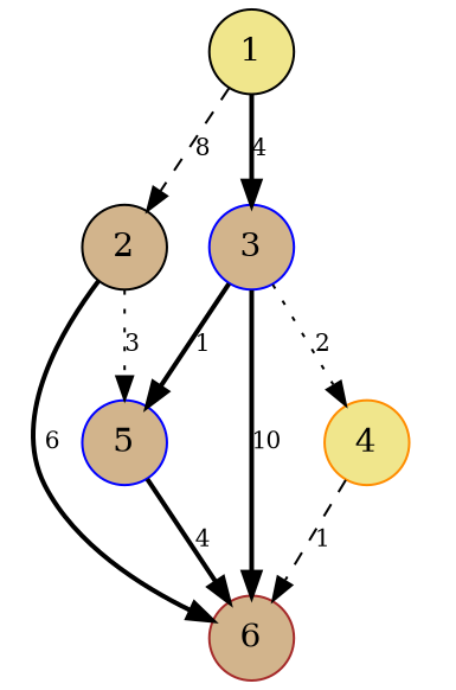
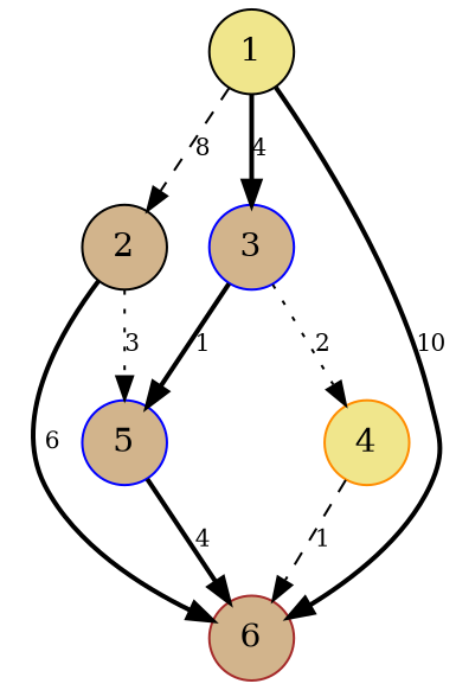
  digraph {
    node [color=black fillcolor=tan shape=circle style=filled]
    edge [fontsize=10 style=bold]
    1 [fillcolor=khaki]
    2
    3 [color=blue]
    5 [color=blue]
    6 [color=brown]
    4 [color=darkorange fillcolor=khaki]
    1 -> 2 [label=8 style=dashed]
    1 -> 3 [label=4]
    2 -> 5 [label=3 style=dotted]
    2 -> 6 [label=6]
    3 -> 5 [label=1]
-   3 -> 6 [label=10]
+   1 -> 6 [label=10]
    3 -> 4 [label=2 style=dotted]
    5 -> 6 [label=4]
    4 -> 6 [label=1 style=dashed]
  }
